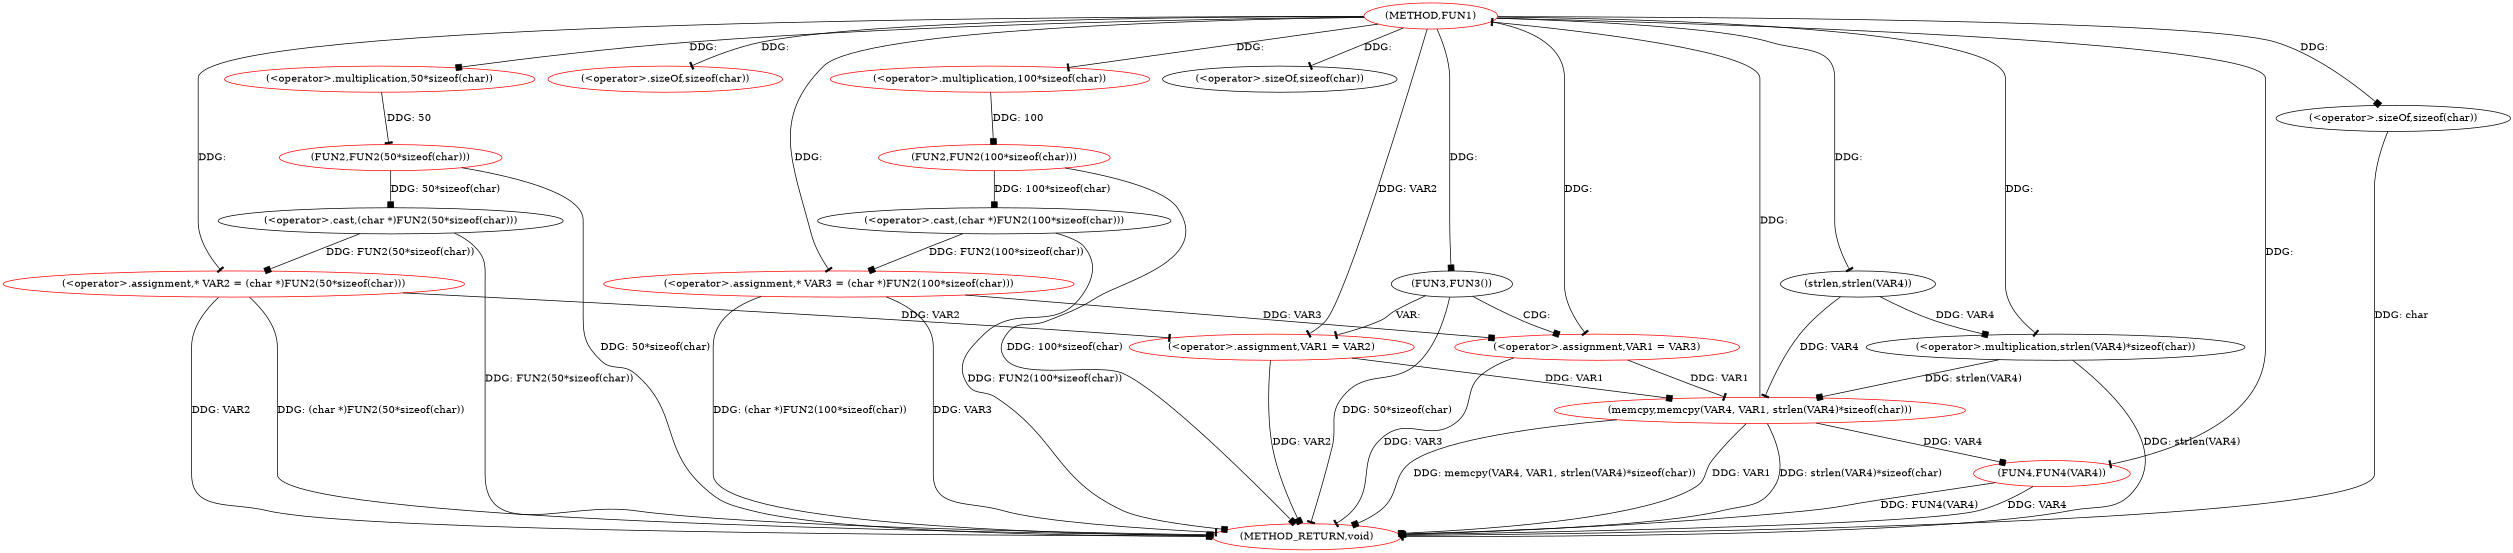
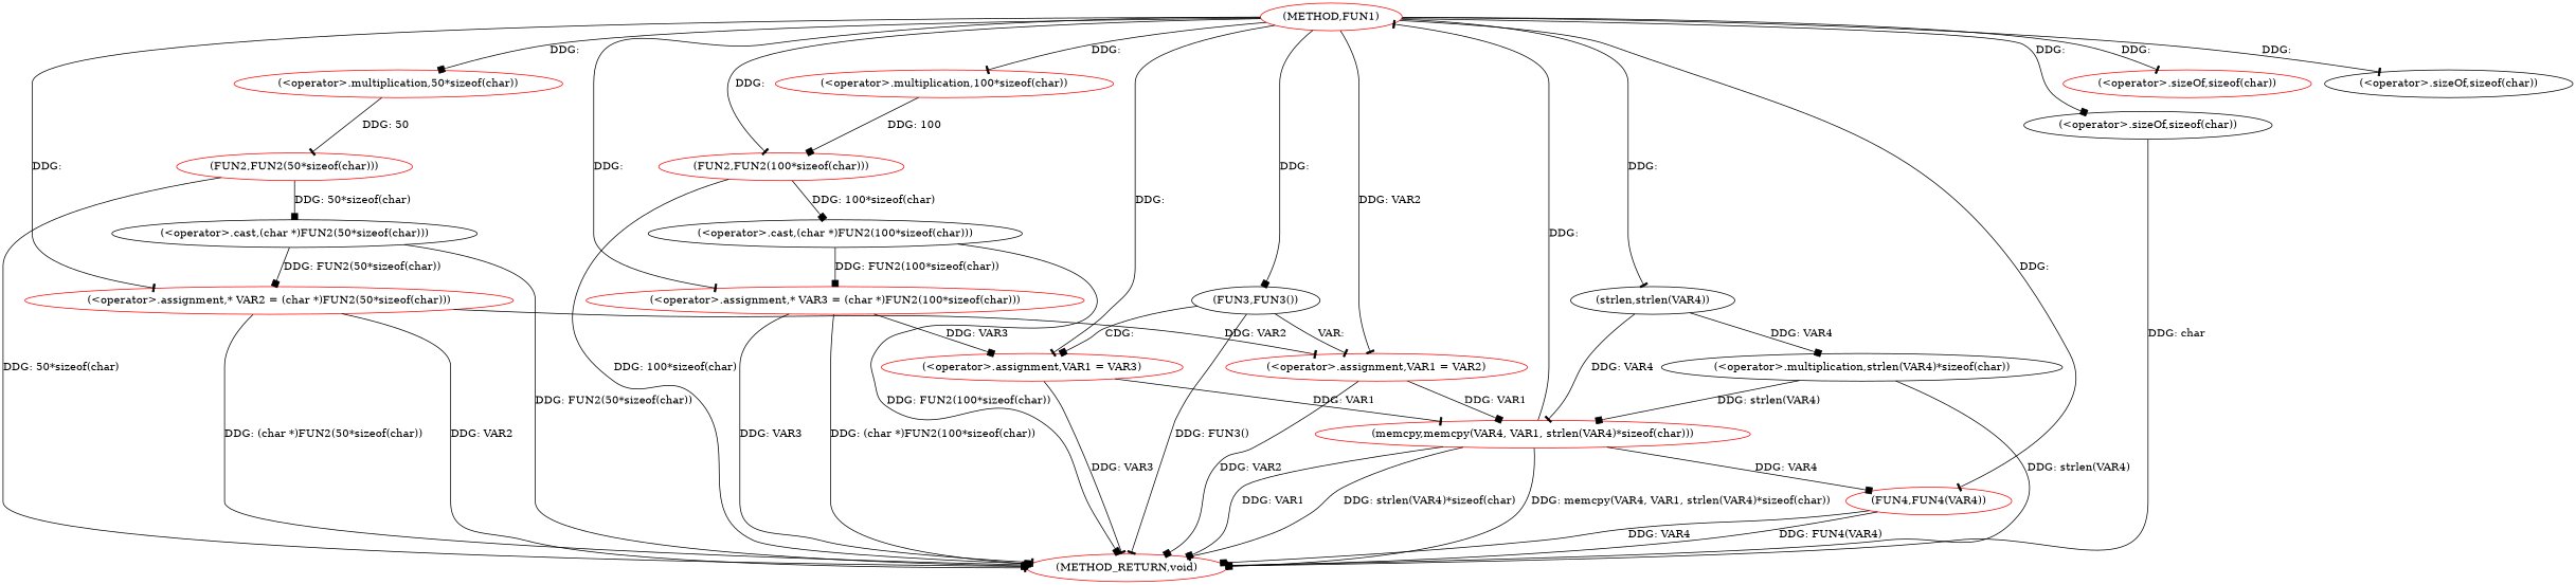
  digraph {
    node [color=red]
    edge [arrowhead=box]
    n1 [label="(METHOD,FUN1)"]
    n2 [label="(<operator>.assignment,* VAR2 = (char *)FUN2(50*sizeof(char)))"]
    n3 [label="(<operator>.multiplication,50*sizeof(char))"]
    n4 [label="(<operator>.sizeOf,sizeof(char))"]
    n5 [label="(<operator>.assignment,* VAR3 = (char *)FUN2(100*sizeof(char)))"]
    n6 [label="(<operator>.multiplication,100*sizeof(char))"]
    n7 [color=black label="(<operator>.sizeOf,sizeof(char))"]
    n8 [color=black label="(FUN3,FUN3())"]
    n9 [label="(<operator>.assignment,VAR1 = VAR2)"]
    n10 [label="(<operator>.assignment,VAR1 = VAR3)"]
    n11 [color=black label="(<operator>.multiplication,strlen(VAR4)*sizeof(char))"]
    n12 [color=black label="(strlen,strlen(VAR4))"]
    n13 [color=black label="(<operator>.sizeOf,sizeof(char))"]
    n14 [label="(FUN4,FUN4(VAR4))"]
    n15 [label="(METHOD_RETURN,void)"]
    n16 [label="(FUN2,FUN2(50*sizeof(char)))"]
    n17 [label="(FUN2,FUN2(100*sizeof(char)))"]
    n18 [label="(memcpy,memcpy(VAR4, VAR1, strlen(VAR4)*sizeof(char)))"]
    n19 [color=black label="(<operator>.cast,(char *)FUN2(50*sizeof(char)))"]
    n20 [color=black label="(<operator>.cast,(char *)FUN2(100*sizeof(char)))"]
    n1 -> n2 [arrowhead=tee label="DDG: "]
    n1 -> n3 [label="DDG: "]
    n1 -> n4 [arrowhead=tee label="DDG: "]
    n1 -> n5 [arrowhead=tee label="DDG: "]
    n1 -> n6 [arrowhead=tee label="DDG: "]
    n1 -> n7 [arrowhead=tee label="DDG: "]
    n1 -> n8 [label="DDG: "]
    n1 -> n9 [arrowhead=tee label="DDG: VAR2"]
    n1 -> n10 [arrowhead=tee label="DDG: "]
-   n1 -> n11 [arrowhead=tee label="DDG: "]
+   n1 -> n17 [arrowhead=tee label="DDG: "]
    n1 -> n12 [arrowhead=tee label="DDG: "]
    n1 -> n13 [label="DDG: "]
    n1 -> n14 [arrowhead=tee label="DDG: "]
    n2 -> n9 [arrowhead=tee label="DDG: VAR2"]
    n2 -> n15 [arrowhead=tee label="DDG: VAR2"]
    n2 -> n15 [label="DDG: (char *)FUN2(50*sizeof(char))"]
    n3 -> n16 [arrowhead=tee label="DDG: 50"]
    n5 -> n10 [label="DDG: VAR3"]
    n5 -> n15 [arrowhead=tee label="DDG: VAR3"]
    n5 -> n15 [label="DDG: (char *)FUN2(100*sizeof(char))"]
    n6 -> n17 [label="DDG: 100"]
    n8 -> n9 [arrowhead=tee label="VAR: "]
    n8 -> n10 [label="CDG: "]
-   n8 -> n15 [arrowhead=tee label="DDG: 50*sizeof(char)"]
+   n8 -> n15 [arrowhead=tee label="DDG: FUN3()"]
    n9 -> n15 [label="DDG: VAR2"]
    n9 -> n18 [label="DDG: VAR1"]
    n10 -> n15 [arrowhead=tee label="DDG: VAR3"]
    n10 -> n18 [arrowhead=tee label="DDG: VAR1"]
    n11 -> n15 [arrowhead=tee label="DDG: strlen(VAR4)"]
    n11 -> n18 [label="DDG: strlen(VAR4)"]
    n12 -> n11 [label="DDG: VAR4"]
    n12 -> n18 [arrowhead=tee label="DDG: VAR4"]
    n13 -> n15 [arrowhead=tee label="DDG: char"]
    n14 -> n15 [label="DDG: FUN4(VAR4)"]
    n14 -> n15 [label="DDG: VAR4"]
    n16 -> n15 [label="DDG: 50*sizeof(char)"]
    n16 -> n19 [label="DDG: 50*sizeof(char)"]
    n17 -> n15 [label="DDG: 100*sizeof(char)"]
    n17 -> n20 [label="DDG: 100*sizeof(char)"]
    n18 -> n1 [arrowhead=tee label="DDG: "]
    n18 -> n14 [label="DDG: VAR4"]
    n18 -> n15 [arrowhead=tee label="DDG: strlen(VAR4)*sizeof(char)"]
    n18 -> n15 [label="DDG: memcpy(VAR4, VAR1, strlen(VAR4)*sizeof(char))"]
    n18 -> n15 [label="DDG: VAR1"]
    n19 -> n2 [label="DDG: FUN2(50*sizeof(char))"]
    n19 -> n15 [label="DDG: FUN2(50*sizeof(char))"]
    n20 -> n5 [label="DDG: FUN2(100*sizeof(char))"]
    n20 -> n15 [label="DDG: FUN2(100*sizeof(char))"]
  }
